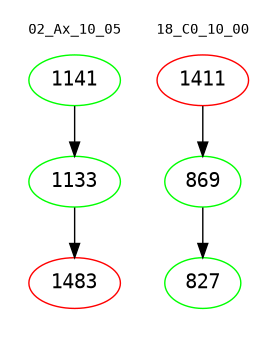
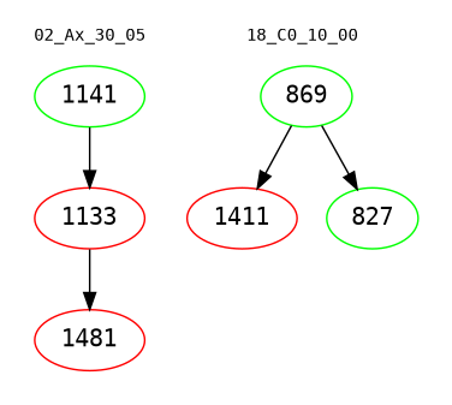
  digraph {
    fontname="DejaVu Sans Mono"
    node [color=green fontname="DejaVu Sans Mono"]
    edge [color=black fontname="DejaVu Sans Mono"]
-   n1 [label=1133]
+   n1 [color=red label=1133]
    n2 [label=1141]
-   n3 [color=red label=1483]
+   n3 [color=red label=1481]
    n4 [label=869]
    n5 [color=red label=1411]
    n6 [label=827]
    subgraph cluster_1 {
      color=white
      fontsize=10
-     label="02_Ax_10_05"
+     label="02_Ax_30_05"
      n1
      n2
      n3
    }
    subgraph cluster_2 {
      color=white
      fontsize=10
      label="18_C0_10_00"
      n4
      n5
      n6
    }
    n1 -> n3
    n2 -> n1
-   n5 -> n4
+   n4 -> n5
    n4 -> n6
  }
